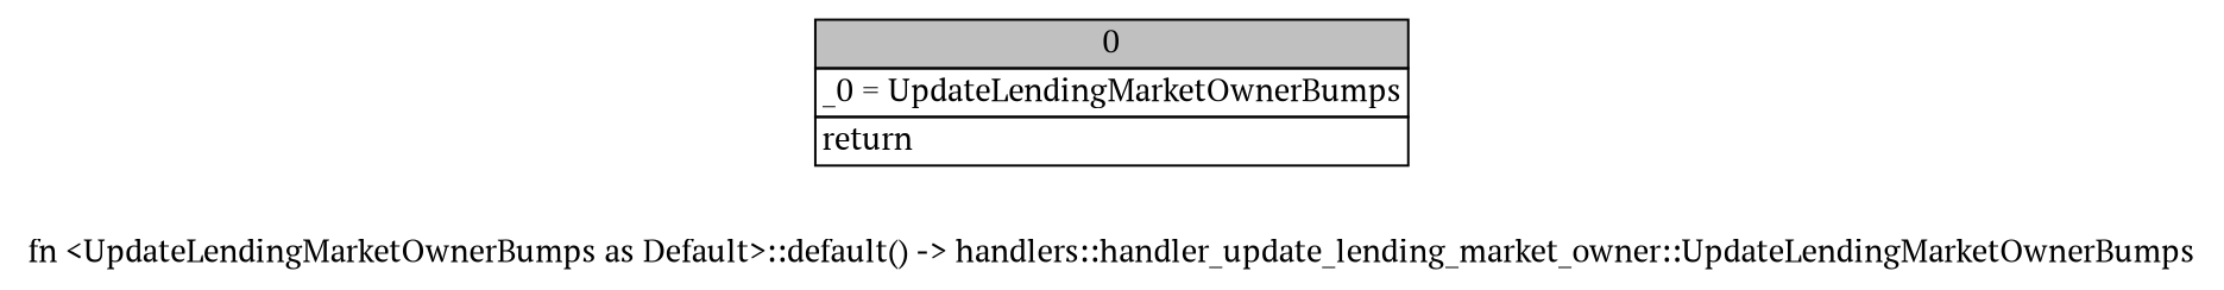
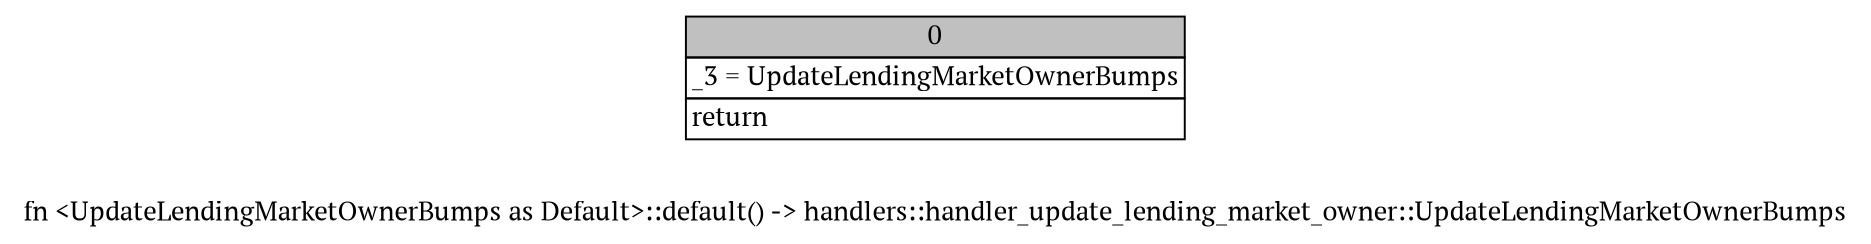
  digraph {
    fontname="PT Serif"
    label=<fn &lt;UpdateLendingMarketOwnerBumps as Default&gt;::default() -&gt; handlers::handler_update_lending_market_owner::UpdateLendingMarketOwnerBumps<br align="left"/>>
-   n1 [fontname="PT Serif" label=<<table border="0" cellborder="1" cellspacing="0"><tr><td bgcolor="gray" align="center" colspan="1">0</td></tr><tr><td align="left" balign="left">_0 = UpdateLendingMarketOwnerBumps<br/></td></tr><tr><td align="left">return</td></tr></table>> shape=none]
+   n1 [fontname="PT Serif" label=<<table border="0" cellborder="1" cellspacing="0"><tr><td bgcolor="gray" align="center" colspan="1">0</td></tr><tr><td align="left" balign="left">_3 = UpdateLendingMarketOwnerBumps<br/></td></tr><tr><td align="left">return</td></tr></table>> shape=none]
  }
